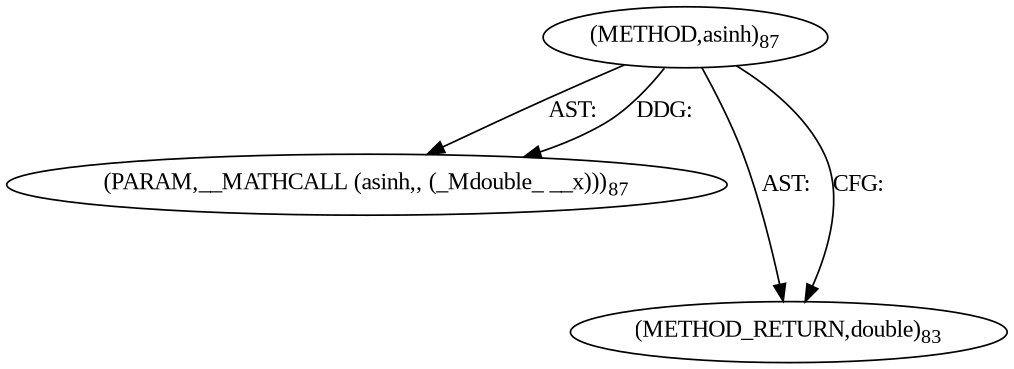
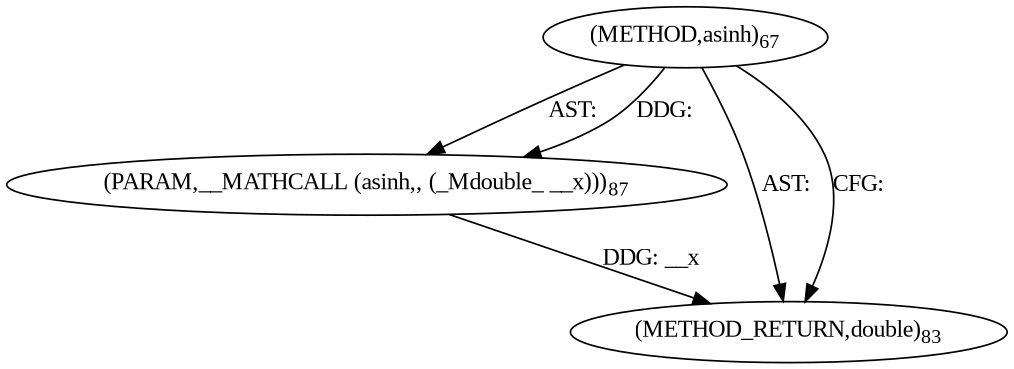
  digraph {
    fontname="Liberation Serif"
    node [fontname="Liberation Serif"]
    edge [fontname="Liberation Serif"]
-   n1 [label=<(METHOD,asinh)<SUB>87</SUB>>]
+   n1 [label=<(METHOD,asinh)<SUB>67</SUB>>]
    n2 [label=<(PARAM,__MATHCALL (asinh,, (_Mdouble_ __x)))<SUB>87</SUB>>]
    n3 [label=<(METHOD_RETURN,double)<SUB>83</SUB>>]
    n1 -> n2 [label="AST: "]
    n1 -> n2 [label="DDG: "]
    n1 -> n3 [label="AST: "]
    n1 -> n3 [label="CFG: "]
+   n2 -> n3 [label="DDG: __x"]
  }
